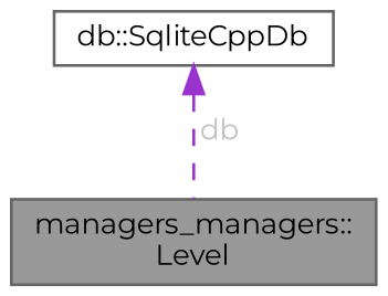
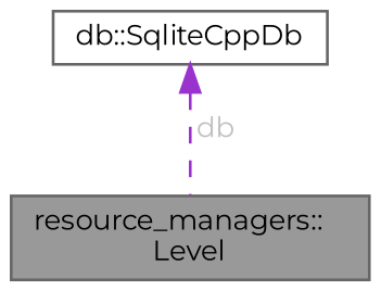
  digraph {
    fontname=Montserrat
    node [color=gray40 fontname=Montserrat fontsize=10 shape=box style=filled]
-   n1 [fillcolor=grey60 fontcolor=black height=0.2 label="managers_managers::\lLevel" width=0.4]
+   n1 [fillcolor=grey60 fontcolor=black height=0.2 label="resource_managers::\lLevel" width=0.4]
    n2 [fillcolor=white height=0.2 label="db::SqliteCppDb" width=0.4]
    n2 -> n1 [color=darkorchid3 dir=back fontcolor=grey fontname=Montserrat fontsize=10 label=" db" labelfontname=Helvetica labelfontsize=10 style=dashed]
  }
